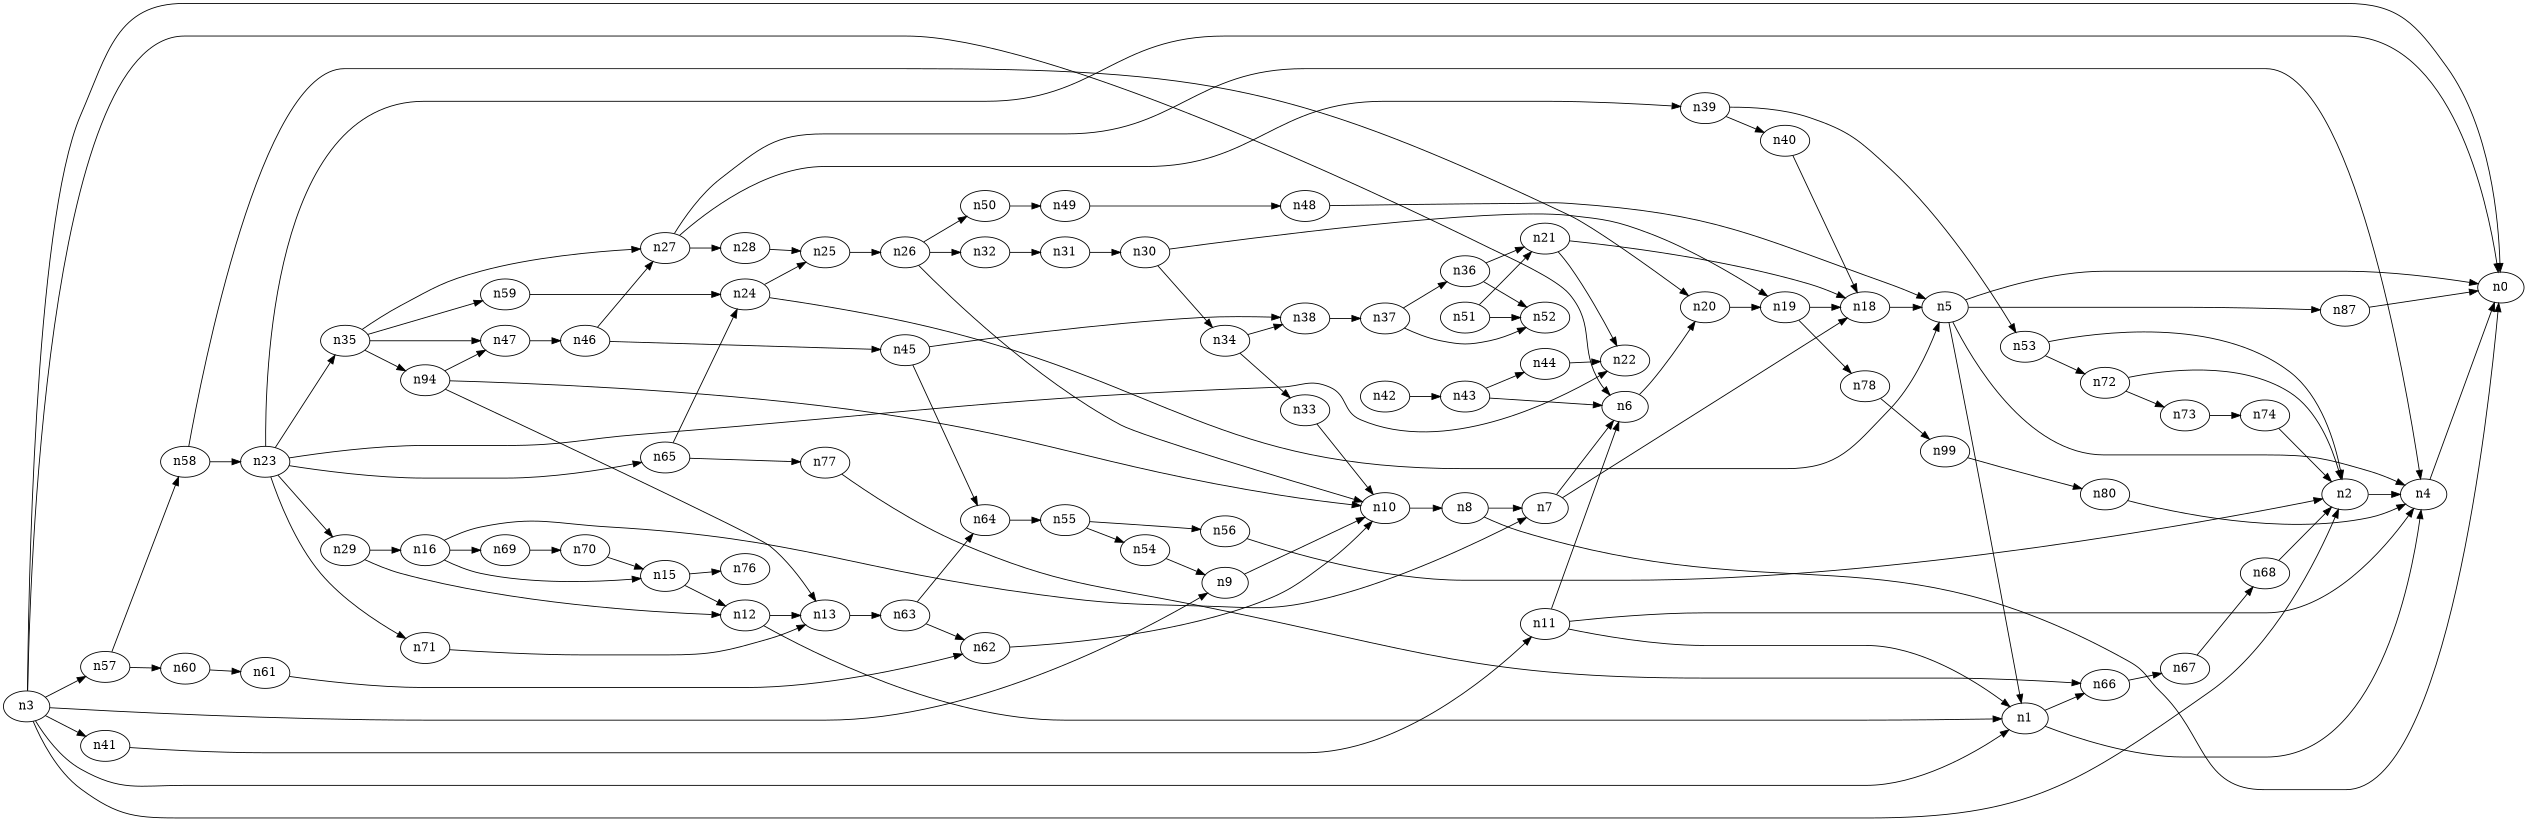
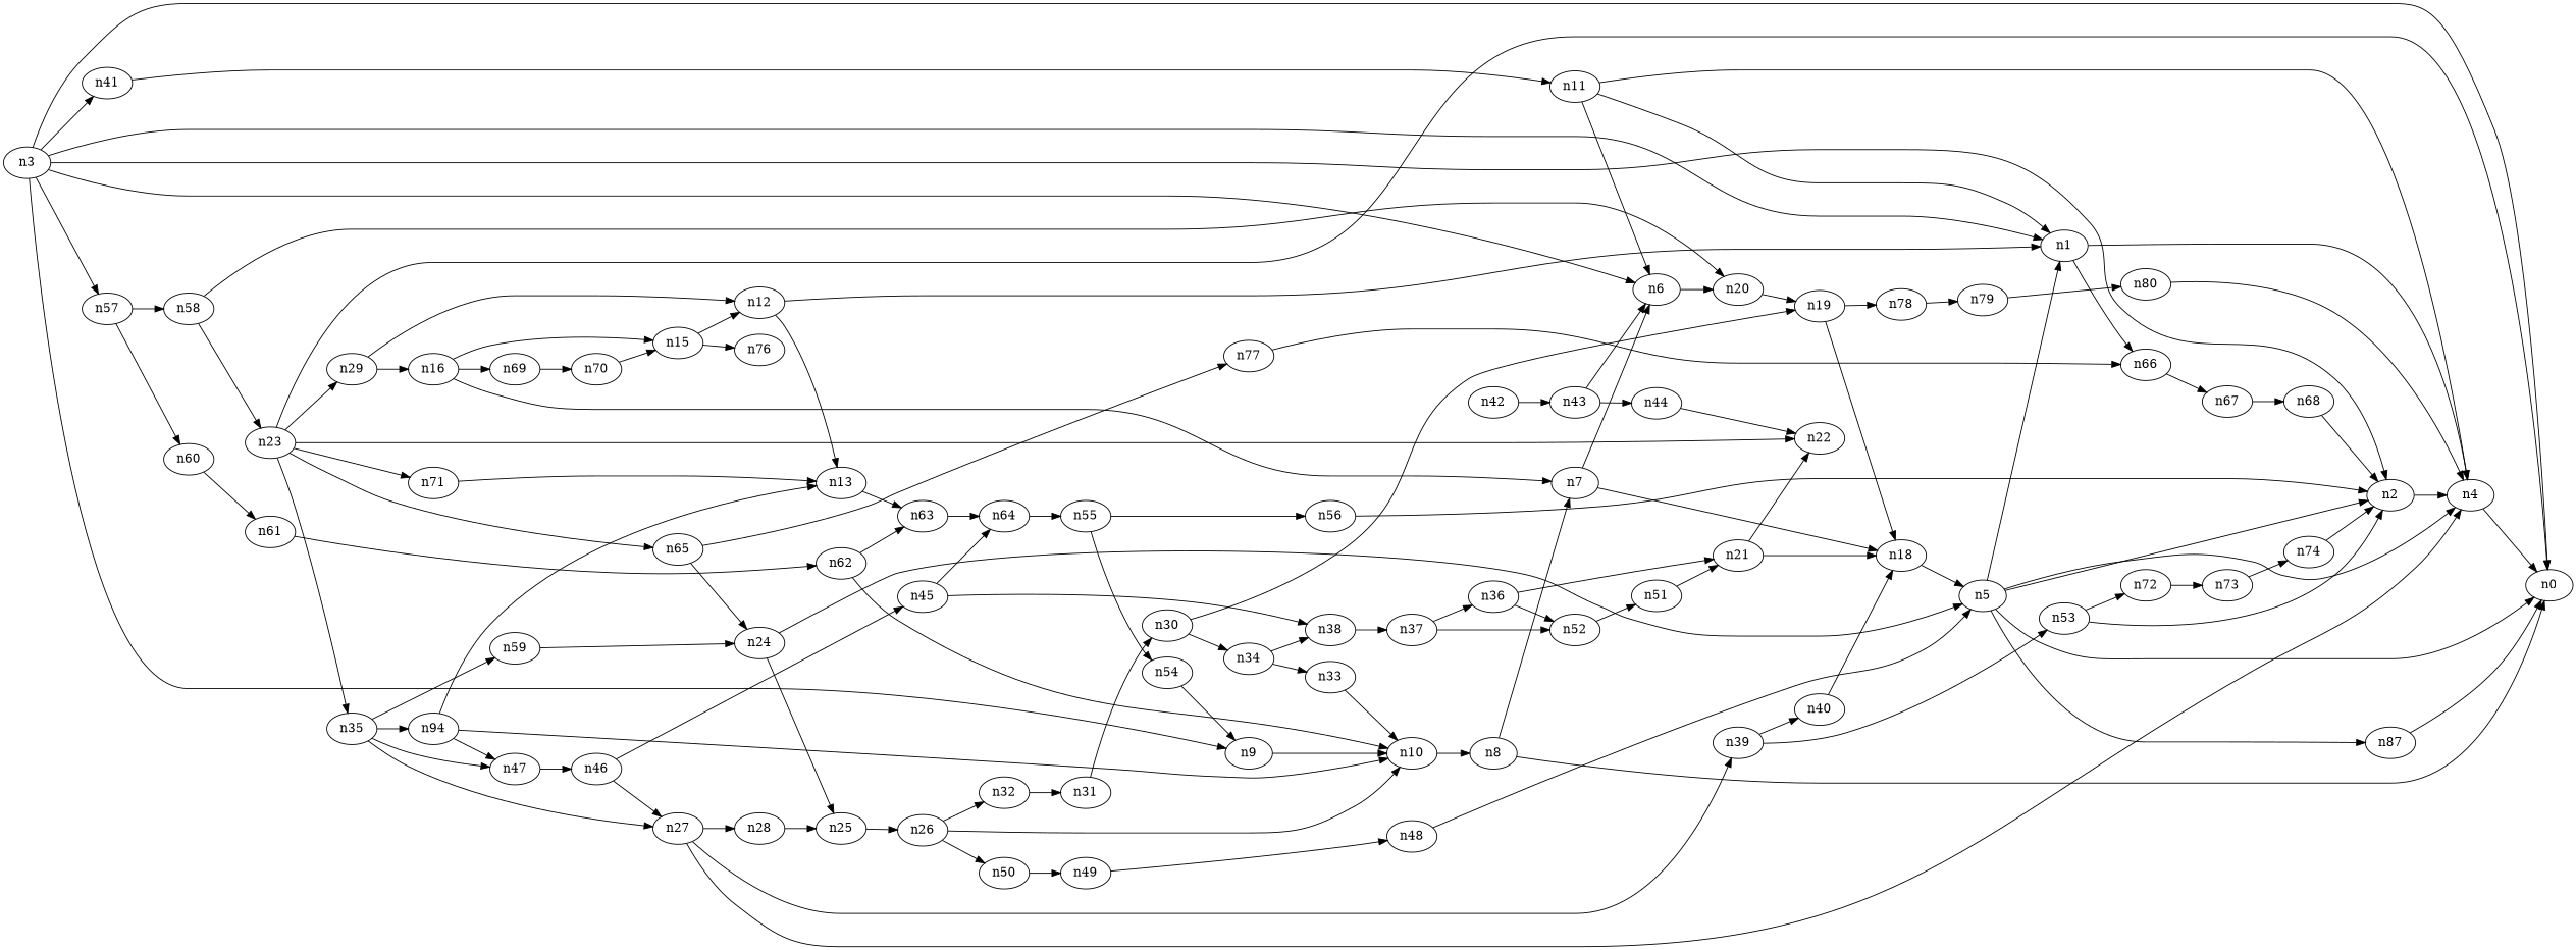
  digraph {
    rankdir=LR
    n1
    n4
    n66
    n0
    n2
    n3
    n6
    n9
    n41
    n57
    n20
    n10
    n11
    n58
    n60
    n19
    n8
    n23
    n61
    n5
    n17 [label=n87]
    n18
    n78
    n7
    n12
    n13
    n63
    n64
    n55
    n14 [label=n94]
    n47
    n46
    n27
    n45
    n15
    n76
    n16
    n69
    n70
-   n79 [label=n99]
+   n79
    n80
    n21
    n22
    n29
    n35
    n65
    n71
    n59
    n24
    n77
    n28
    n39
    n25
    n26
    n32
    n50
    n31
    n49
    n30
    n48
    n40
    n53
    n72
    n34
    n33
    n38
    n37
    n36
    n52
    n51
    n42
    n43
    n44
    n73
    n54
    n56
    n74
    n62
    n67
    n68
    n1 -> n4
    n1 -> n66
    n4 -> n0
    n66 -> n67
    n2 -> n4
    n3 -> n1
    n3 -> n0
    n3 -> n2
    n3 -> n6
    n3 -> n9
    n3 -> n41
    n3 -> n57
    n6 -> n20
    n9 -> n10
    n41 -> n11
    n57 -> n58
    n57 -> n60
    n20 -> n19
    n10 -> n8
    n11 -> n1
    n11 -> n4
    n11 -> n6
    n58 -> n20
    n58 -> n23
    n60 -> n61
    n19 -> n18
    n19 -> n78
    n8 -> n0
    n8 -> n7
    n23 -> n0
    n23 -> n22
    n23 -> n29
    n23 -> n35
    n23 -> n65
    n23 -> n71
    n61 -> n62
    n5 -> n1
    n5 -> n4
    n5 -> n0
-   n72 -> n2
+   n5 -> n2
    n5 -> n17
    n17 -> n0
    n18 -> n5
    n78 -> n79
    n7 -> n6
    n7 -> n18
    n12 -> n1
    n12 -> n13
    n13 -> n63
    n63 -> n64
    n64 -> n55
    n55 -> n54
    n55 -> n56
    n14 -> n10
    n14 -> n13
    n14 -> n47
    n47 -> n46
    n46 -> n27
    n46 -> n45
    n27 -> n4
    n27 -> n28
    n27 -> n39
    n45 -> n64
    n45 -> n38
    n15 -> n12
    n15 -> n76
    n16 -> n7
    n16 -> n15
    n16 -> n69
    n69 -> n70
    n70 -> n15
    n79 -> n80
    n80 -> n4
    n21 -> n18
    n21 -> n22
    n29 -> n12
    n29 -> n16
    n35 -> n14
    n35 -> n47
    n35 -> n27
    n35 -> n59
    n65 -> n24
    n65 -> n77
    n71 -> n13
    n59 -> n24
    n24 -> n5
    n24 -> n25
    n77 -> n66
    n28 -> n25
    n39 -> n40
    n39 -> n53
    n25 -> n26
    n26 -> n10
    n26 -> n32
    n26 -> n50
    n32 -> n31
    n50 -> n49
    n31 -> n30
    n49 -> n48
    n30 -> n19
    n30 -> n34
    n48 -> n5
    n40 -> n18
    n53 -> n2
    n53 -> n72
    n72 -> n73
    n34 -> n33
    n34 -> n38
    n33 -> n10
    n38 -> n37
    n37 -> n36
    n37 -> n52
    n36 -> n21
    n36 -> n52
-   n51 -> n52
+   n52 -> n51
    n51 -> n21
    n42 -> n43
    n43 -> n6
    n43 -> n44
    n44 -> n22
    n73 -> n74
    n54 -> n9
    n56 -> n2
    n74 -> n2
    n62 -> n10
-   n63 -> n62
+   n62 -> n63
    n67 -> n68
    n68 -> n2
  }
